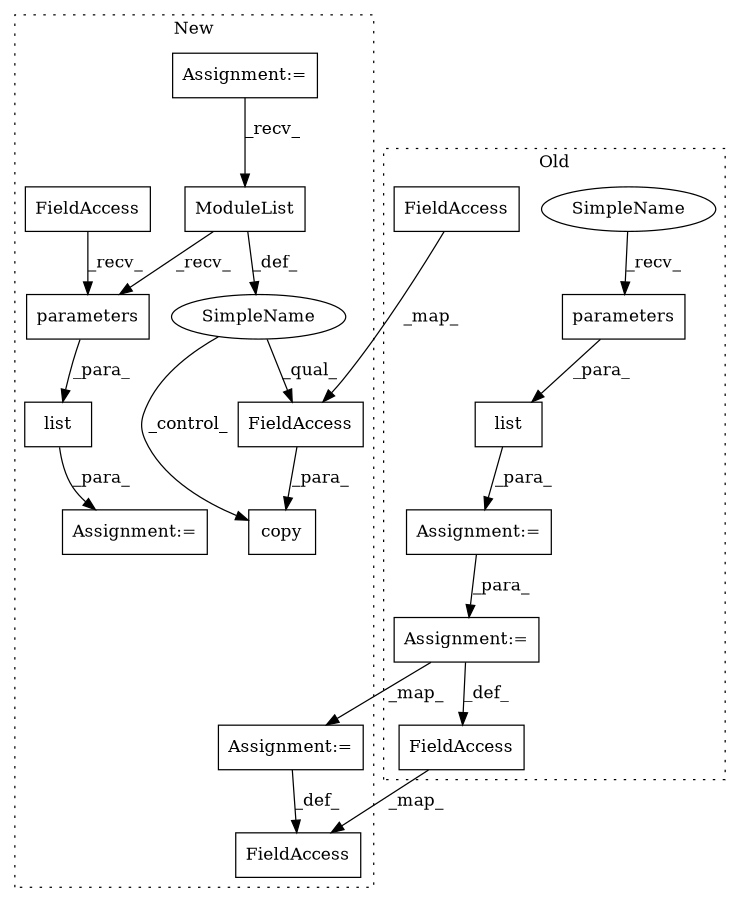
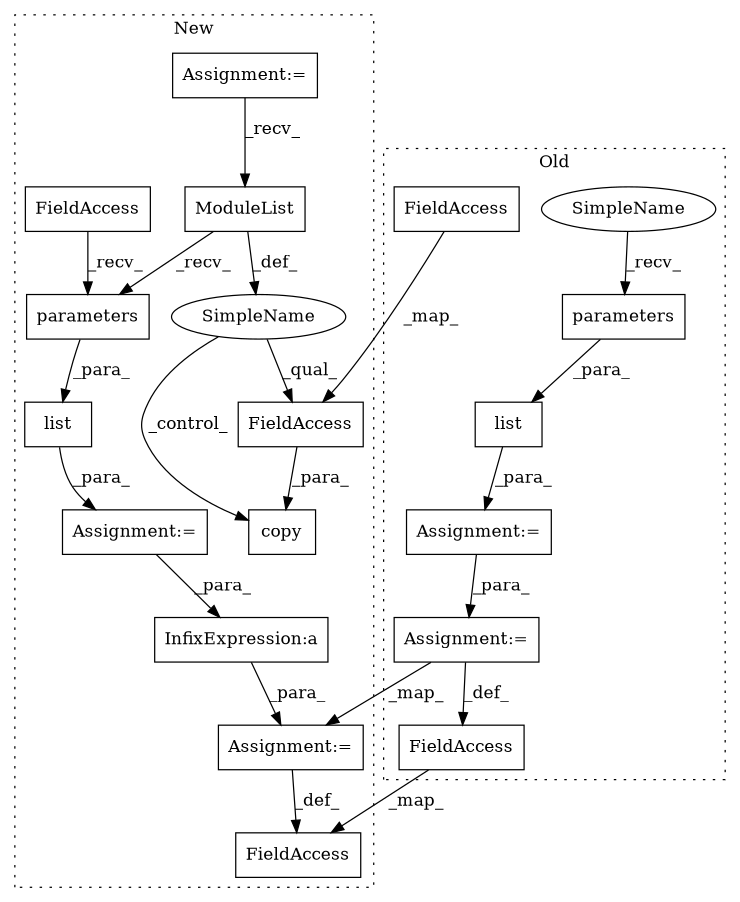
  digraph {
    node [a=32 l=12 shape=box]
    n1 [l="5,1" label=list s="796,826"]
    n2 [a=7 l=2 label="Assignment:=" s=794]
    n3 [label=parameters s=814]
    n4 [a=22 l=14 label=FieldAccess s=930]
    n5 [a=22 l=21 label=FieldAccess s=851]
    n6 [a=7 l=1 label="Assignment:=" s=944]
    n7 [a=42 label=SimpleName s=801 shape=ellipse]
    n8 [l="5,1" label=copy s="1011,1037"]
    n9 [a=42 label=SimpleName s=946 shape=ellipse]
    n10 [l="11,1" label=ModuleList s="518,556"]
+   n11 [a=27 l=3 label="InfixExpression:a" s=770]
    n12 [l="5,1" label=list s="692,734"]
    n13 [a=7 l=2 label="Assignment:=" s=300]
    n14 [label=parameters s=722]
    n15 [a=22 l=24 label=FieldAccess s=697]
    n16 [a=7 l=1 label="Assignment:=" s=691]
    n17 [a=22 l=14 label=FieldAccess s=792]
    n18 [a=22 l=21 label=FieldAccess s=1016]
    n19 [a=7 l=1 label="Assignment:=" s=806]
    subgraph cluster_1 {
      label=Old
      style=dotted
      n1
      n2
      n3
      n4
      n5
      n6
      n7
    }
    subgraph cluster_2 {
      label=New
      style=dotted
      n8
      n9
      n10
+     n11
      n12
      n13
      n14
      n15
      n16
      n17
      n18
      n19
    }
    n1 -> n2 [label=_para_]
    n2 -> n6 [label=_para_]
    n3 -> n1 [label=_para_]
    n4 -> n17 [label=_map_]
    n5 -> n18 [label=_map_]
    n6 -> n4 [label=_def_]
    n6 -> n19 [label=_map_]
    n7 -> n3 [label=_recv_]
    n9 -> n8 [label=_control_]
    n9 -> n18 [label=_qual_]
    n10 -> n9 [label=_def_]
    n10 -> n14 [label=_recv_]
+   n11 -> n19 [label=_para_]
    n12 -> n16 [label=_para_]
    n13 -> n10 [label=_recv_]
    n14 -> n12 [label=_para_]
    n15 -> n14 [label=_recv_]
+   n16 -> n11 [label=_para_]
    n18 -> n8 [label=_para_]
    n19 -> n17 [label=_def_]
  }
